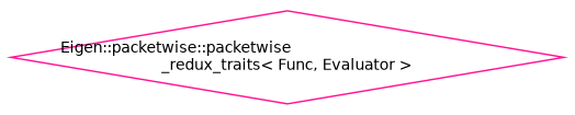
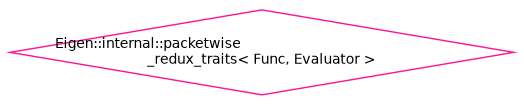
  digraph {
    rankdir=TB
-   n1 [color=deeppink fillcolor=white fontname=Helvetica fontsize=10 height=0.2 label="Eigen::packetwise::packetwise\l_redux_traits\< Func, Evaluator \>" shape=diamond style=filled width=0.4]
+   n1 [color=deeppink fillcolor=white fontname=Helvetica fontsize=10 height=0.2 label="Eigen::internal::packetwise\l_redux_traits\< Func, Evaluator \>" shape=diamond style=filled width=0.4]
  }
